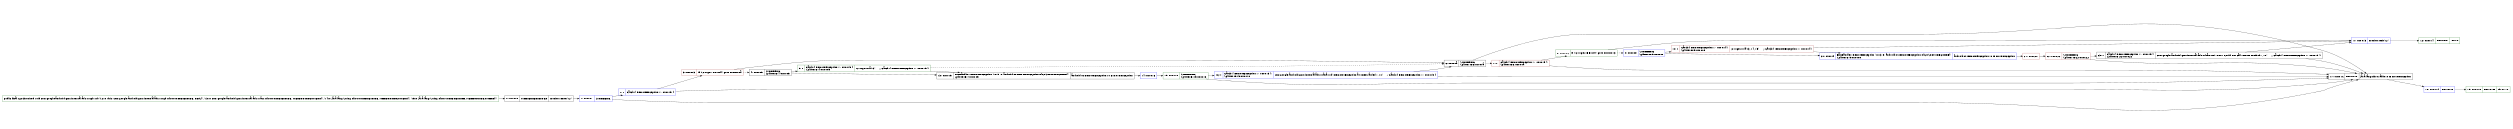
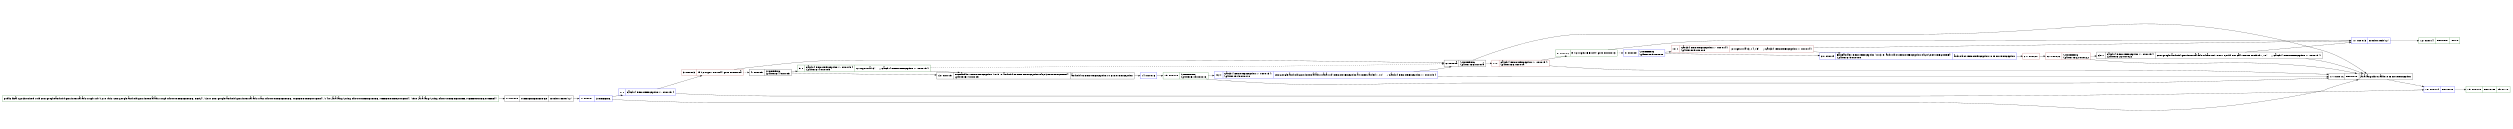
  digraph {
    rankdir=LR
    node [color=blue shape=record]
    n1 [color=black label="{0\:\ 0x0000|MTH_ENTER_BLOCK\l|monitor\-enter(r2)\l}"]
    n2 [label="{1\:\ 0x0001|SYNTHETIC\l}"]
    n3 [label="{2\:\ ?|Catch:\{ RemoteException \-\> 0x0015 \}\l}"]
    n4 [color=black label="{17\:\ 0x001c|REMOVE\l|java.lang.Throwable r0 = move\-exception\l}"]
    n5 [color=brown label="{3\:\ 0x0003|if (r2.zzgev == null) goto L_0x000a\l}"]
    n6 [label="{18\:\ 0x001d|REMOVE\l}"]
    n7 [color=black label="{4\:\ 0x0005|SYNTHETIC\lSplitter:B:4:0x0005\l}"]
    n8 [color=black label="{6\:\ 0x000a|SYNTHETIC\lSplitter:B:6:0x000a\l}"]
    n9 [color=darkgreen label="{5\:\ ?|Catch:\{ RemoteException \-\> 0x0015 \}\lSplitter:B:4:0x0005\l|r2.zzgev.zza(r3)     \/\/ Catch:\{ RemoteException \-\> 0x0015 \}\l}"]
    n10 [color=black label="{13\:\ 0x0015|ExcHandler: RemoteException (r0v5 'e' android.os.RemoteException A[CUSTOM_DECLARE])\lSplitter:B:4:0x0005\l|android.os.RemoteException r0 = move\-exception\l}"]
    n11 [color=brown label="{7\:\ ?|Catch:\{ RemoteException \-\> 0x0015 \}\lSplitter:B:6:0x000a\l}"]
    n12 [label="{14\:\ 0x0016}"]
    n13 [color=darkgreen label="{8\:\ 0x000c|if (r2.zzgew == null) goto L_0x0013\l}"]
    n14 [label="{9\:\ 0x000e|SYNTHETIC\lSplitter:B:9:0x000e\l}"]
    n15 [label="{11\:\ 0x0013|monitor\-exit(r2)\l}"]
    n16 [color=brown label="{10\:\ ?|Catch:\{ RemoteException \-\> 0x001f \}\lSplitter:B:9:0x000e\l|r2.zzgew.zza(r3, r4, r5)     \/\/ Catch:\{ RemoteException \-\> 0x001f \}\l}"]
    n17 [label="{20\:\ 0x001f|ExcHandler: RemoteException (r0v3 'e' android.os.RemoteException A[CUSTOM_DECLARE])\lSplitter:B:9:0x000e\l|android.os.RemoteException r0 = move\-exception\l}"]
    n18 [color=darkgreen label="{12\:\ 0x0014|RETURN\l|return\l}"]
    n19 [color=brown label="{21\:\ 0x0020}"]
    n20 [color=darkgreen label="{15\:\ 0x0018|SYNTHETIC\lSplitter:B:15:0x0018\l}"]
    n21 [label="{16\:\ ?|Catch:\{ RemoteException \-\> 0x0015 \}\lSplitter:B:15:0x0018\l|com.google.android.gms.internal.ads.zzaxa.zzd(\"Remote Exception at onRewarded.\", r0)     \/\/ Catch:\{ RemoteException \-\> 0x0015 \}\l}"]
    n22 [color=darkgreen label="{19\:\ 0x001e|REMOVE\l|throw r0\l}"]
    n23 [color=brown label="{22\:\ 0x0022|SYNTHETIC\lSplitter:B:22:0x0022\l}"]
    n24 [color=black label="{23\:\ ?|Catch:\{ RemoteException \-\> 0x0015 \}\lSplitter:B:22:0x0022\l|com.google.android.gms.internal.ads.zzbae.zze(\"#007 Could not call remote method.\", r0)     \/\/ Catch:\{ RemoteException \-\> 0x0015 \}\l}"]
    n25 [color=darkgreen label="{public final synchronized void com.google.android.gms.internal.ads.zzcqb.zzb((r2v0 'this' com.google.android.gms.internal.ads.zzcqb A[IMMUTABLE_TYPE, THIS]), (r3v0 com.google.android.gms.internal.ads.zzass A[IMMUTABLE_TYPE, METHOD_ARGUMENT]), (r4v0 java.lang.String A[IMMUTABLE_TYPE, METHOD_ARGUMENT]), (r5v0 java.lang.String A[IMMUTABLE_TYPE, METHOD_ARGUMENT])) }"]
    n1 -> n2
    n2 -> n3
    n2 -> n4
-   n3 -> n4
+   n3 -> n6
    n3 -> n5
    n4 -> n6
    n5 -> n7 [style=dashed]
    n5 -> n8
    n6 -> n22
    n7 -> n9
    n7 -> n10
    n8 -> n4
    n8 -> n11
    n9 -> n8 [style=dashed]
    n9 -> n10
    n10 -> n12
    n11 -> n4
    n11 -> n13
    n12 -> n20
    n13 -> n14 [style=dashed]
    n13 -> n15
    n14 -> n16
    n14 -> n17
    n15 -> n18
    n16 -> n15
    n16 -> n17
    n17 -> n19
    n19 -> n23
    n20 -> n4
    n20 -> n21
    n21 -> n4
    n21 -> n8
    n23 -> n4
    n23 -> n24
    n24 -> n4
    n24 -> n15
    n25 -> n1
  }
